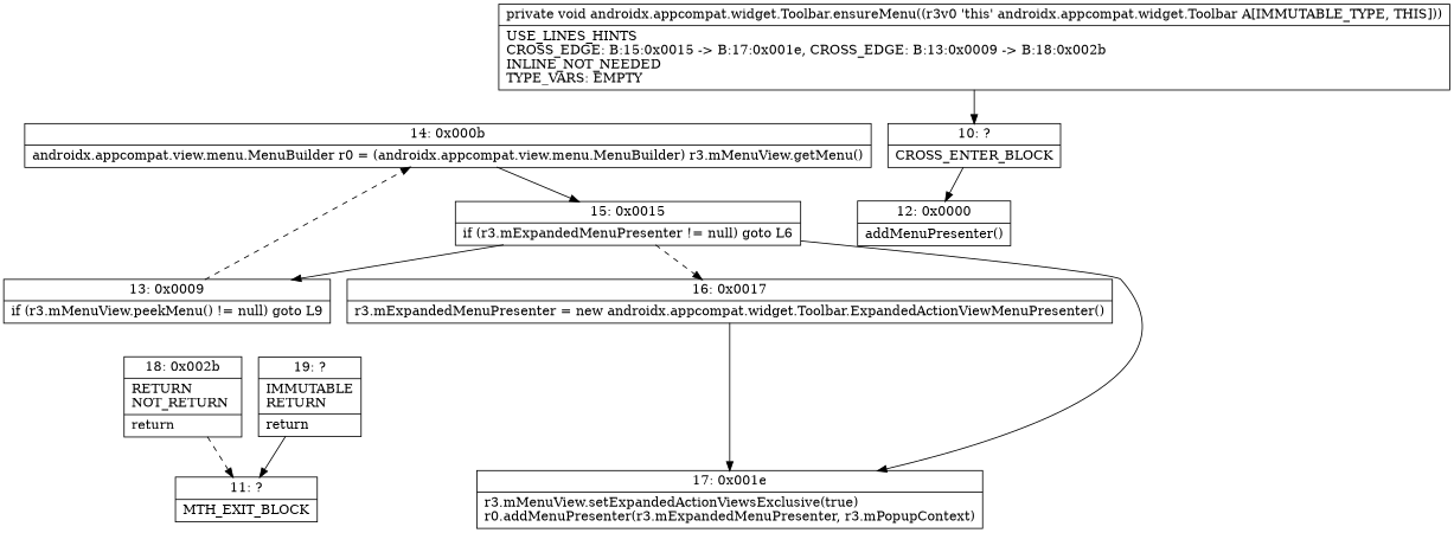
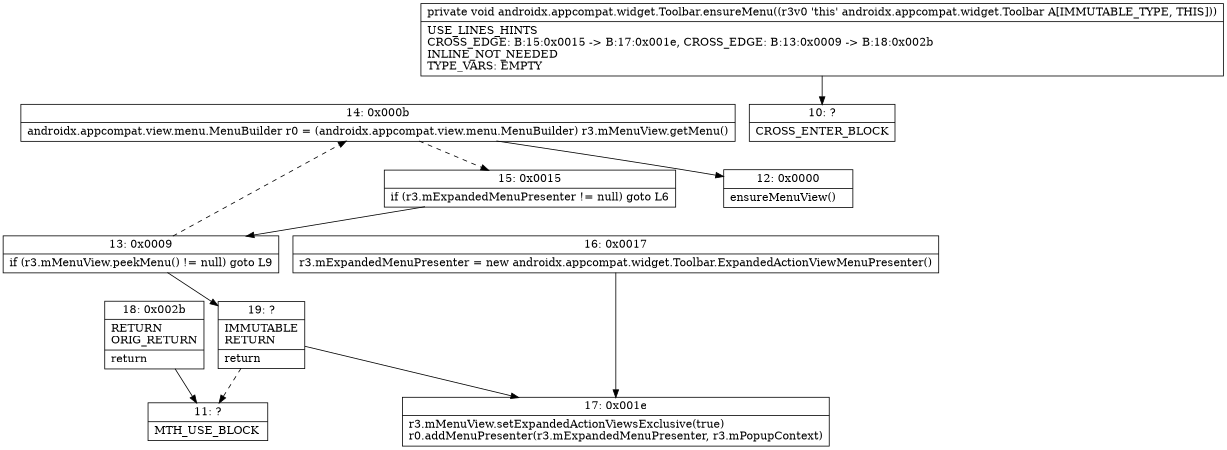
  digraph {
    node [shape=record]
    n1 [label="{10\:\ ?|CROSS_ENTER_BLOCK\l}"]
-   n2 [label="{12\:\ 0x0000|addMenuPresenter()\l}"]
+   n2 [label="{12\:\ 0x0000|ensureMenuView()\l}"]
    n3 [label="{13\:\ 0x0009|if (r3.mMenuView.peekMenu() != null) goto L9\l}"]
    n4 [label="{14\:\ 0x000b|androidx.appcompat.view.menu.MenuBuilder r0 = (androidx.appcompat.view.menu.MenuBuilder) r3.mMenuView.getMenu()\l}"]
    n5 [label="{19\:\ ?|IMMUTABLE\lRETURN\l|return\l}"]
    n6 [label="{15\:\ 0x0015|if (r3.mExpandedMenuPresenter != null) goto L6\l}"]
-   n7 [label="{11\:\ ?|MTH_EXIT_BLOCK\l}"]
+   n7 [label="{11\:\ ?|MTH_USE_BLOCK\l}"]
    n8 [label="{16\:\ 0x0017|r3.mExpandedMenuPresenter = new androidx.appcompat.widget.Toolbar.ExpandedActionViewMenuPresenter()\l}"]
    n9 [label="{17\:\ 0x001e|r3.mMenuView.setExpandedActionViewsExclusive(true)\lr0.addMenuPresenter(r3.mExpandedMenuPresenter, r3.mPopupContext)\l}"]
-   n10 [label="{18\:\ 0x002b|RETURN\lNOT_RETURN\l|return\l}"]
+   n10 [label="{18\:\ 0x002b|RETURN\lORIG_RETURN\l|return\l}"]
    n11 [label="{private void androidx.appcompat.widget.Toolbar.ensureMenu((r3v0 'this' androidx.appcompat.widget.Toolbar A[IMMUTABLE_TYPE, THIS]))  | USE_LINES_HINTS\lCROSS_EDGE: B:15:0x0015 \-\> B:17:0x001e, CROSS_EDGE: B:13:0x0009 \-\> B:18:0x002b\lINLINE_NOT_NEEDED\lTYPE_VARS: EMPTY\l}"]
-   n1 -> n2
+   n4 -> n2
    n3 -> n4 [style=dashed]
-   n4 -> n6
-   n5 -> n7
+   n3 -> n5
+   n4 -> n6 [style=dashed]
+   n5 -> n7 [style=dashed]
    n6 -> n3
-   n6 -> n8 [style=dashed]
-   n6 -> n9
+   n5 -> n9
    n8 -> n9
-   n10 -> n7 [style=dashed]
+   n10 -> n7
    n11 -> n1
  }
